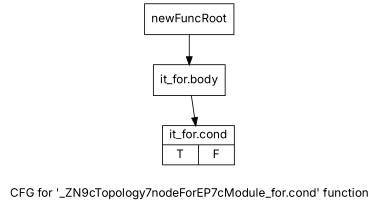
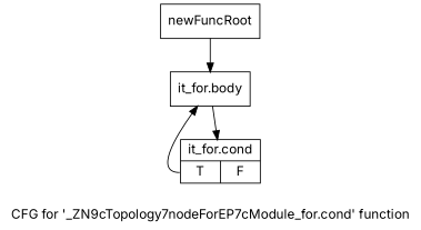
  digraph {
    fontname=Inter
    label="CFG for '_ZN9cTopology7nodeForEP7cModule_for.cond' function"
    node [fontname=Inter shape=record]
    edge [fontname=Inter]
    n1 [label="{newFuncRoot}"]
    n2 [label="{it_for.body}"]
    n3 [label="{it_for.cond|{<s0>T|<s1>F}}"]
    n1 -> n2
    n2 -> n3
+   n3 -> n2 [tailport=s0]
  }
